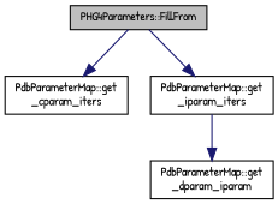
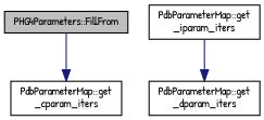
  digraph {
    fontname="Patrick Hand"
    rankdir=TB
    node [color=black fontname="Patrick Hand" fontsize=10 shape=record]
    edge [color=midnightblue fontname="Patrick Hand" fontsize=10 labelfontname=FreeSans labelfontsize=10 style=solid]
    n1 [fillcolor=grey75 fontcolor=black height=0.2 label="PHG4Parameters::FillFrom" style=filled width=0.4]
    n2 [height=0.2 label="PdbParameterMap::get\l_cparam_iters" width=0.4]
    n3 [height=0.2 label="PdbParameterMap::get\l_iparam_iters" width=0.4]
-   n4 [height=0.2 label="PdbParameterMap::get\l_dparam_iparam" width=0.4]
+   n4 [height=0.2 label="PdbParameterMap::get\l_dparam_iters" width=0.4]
    n1 -> n2
-   n1 -> n3
    n3 -> n4
  }
